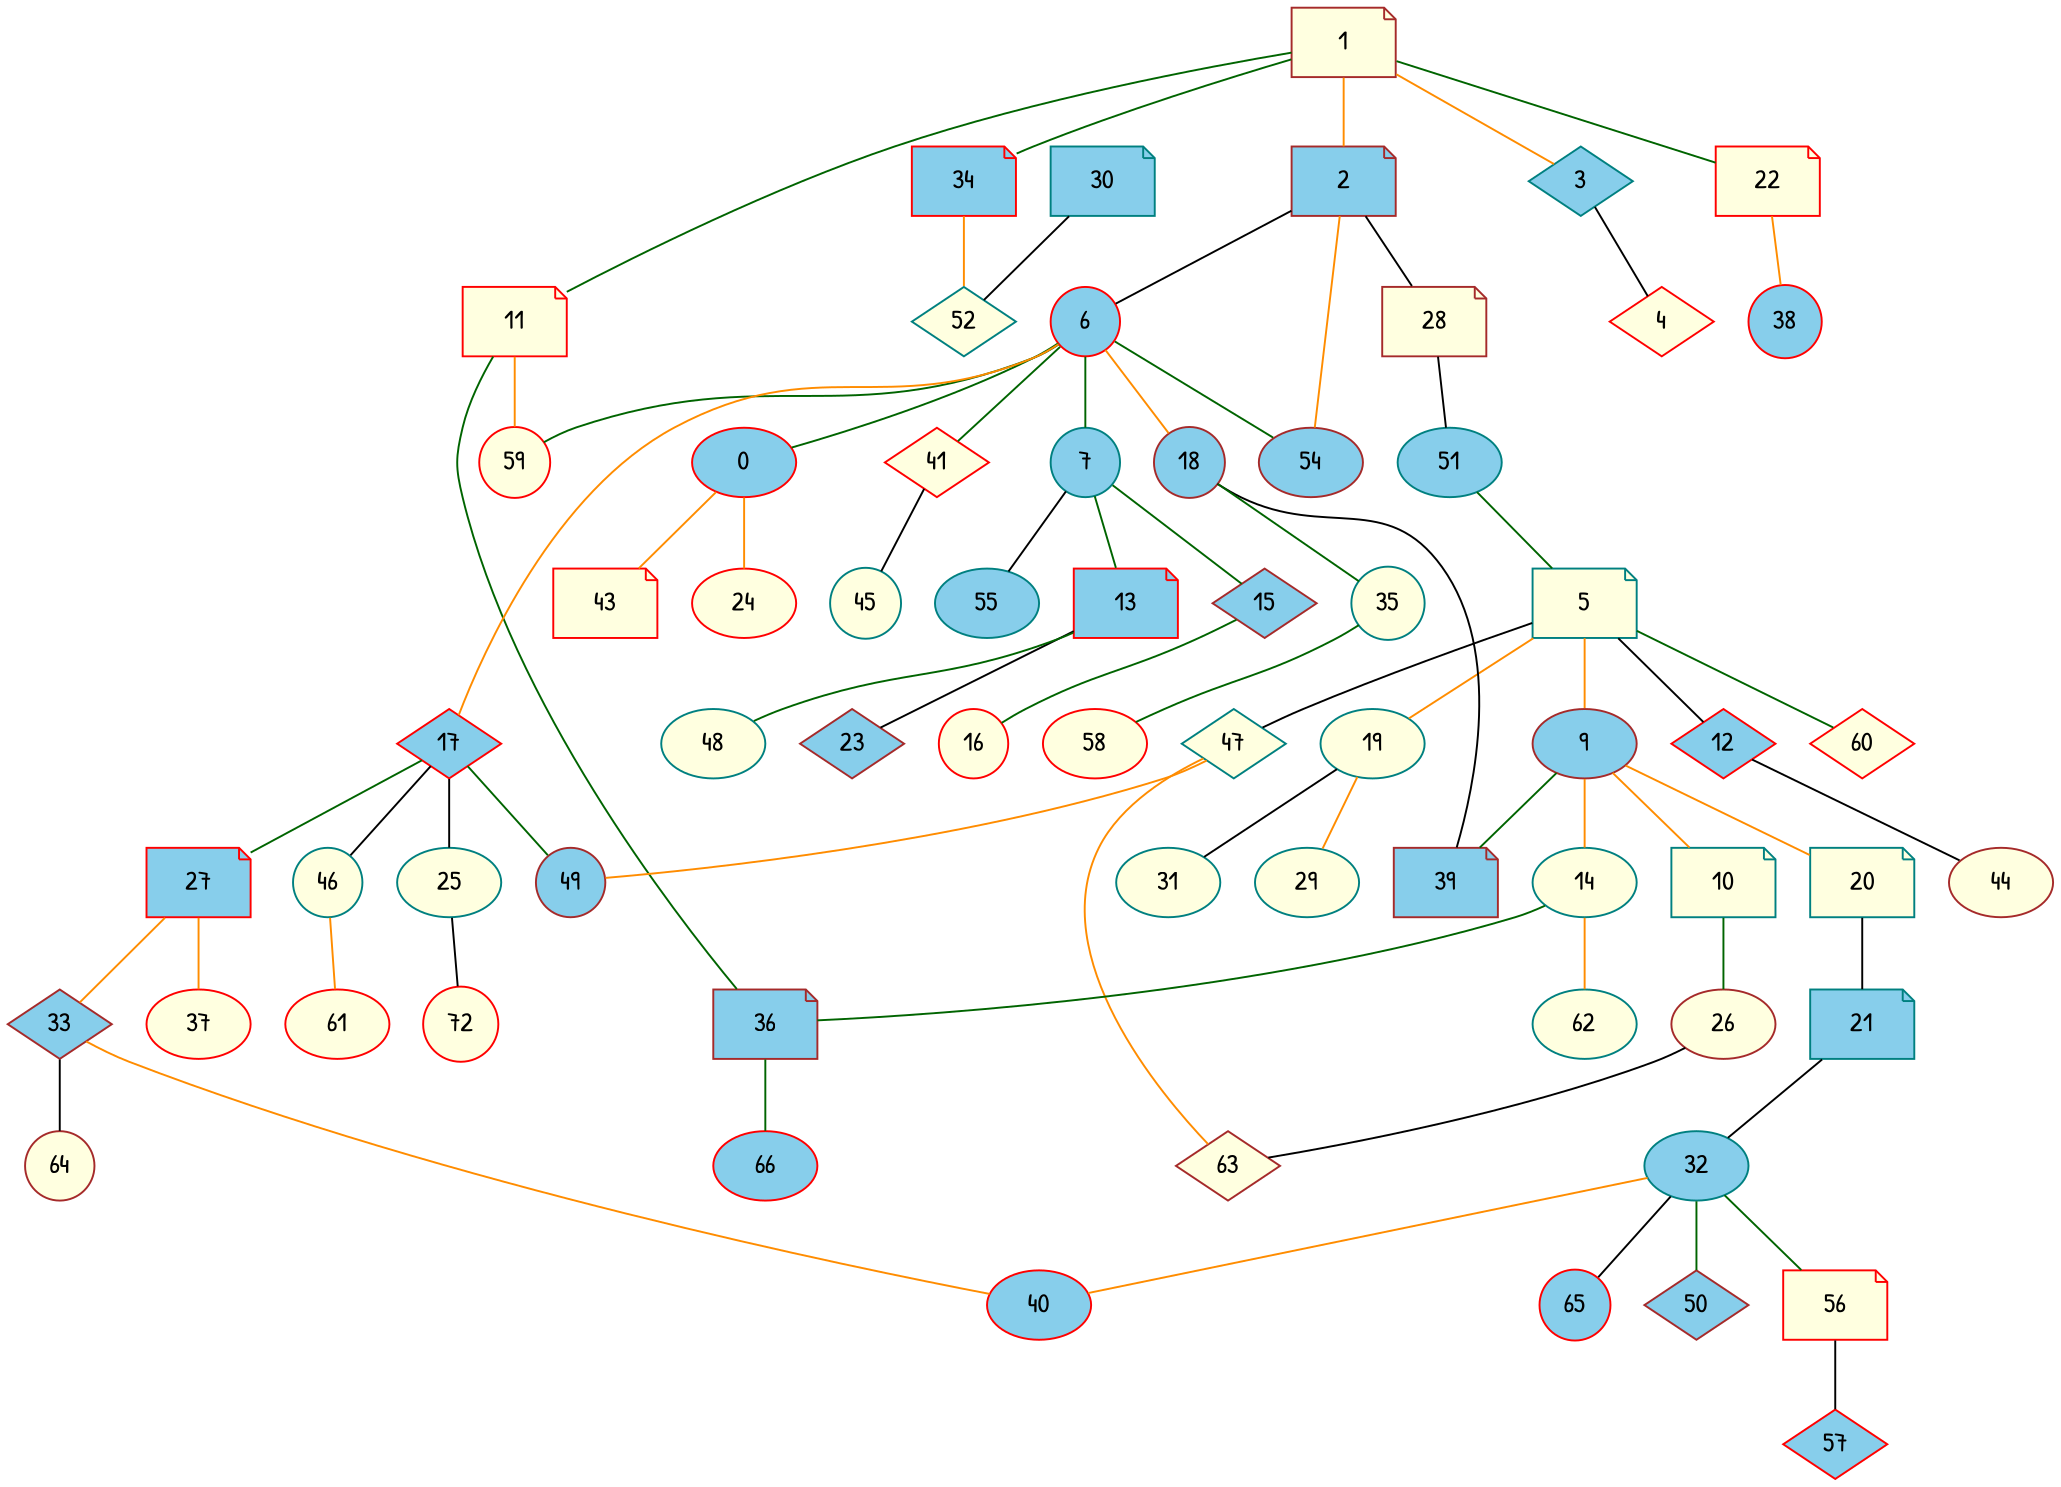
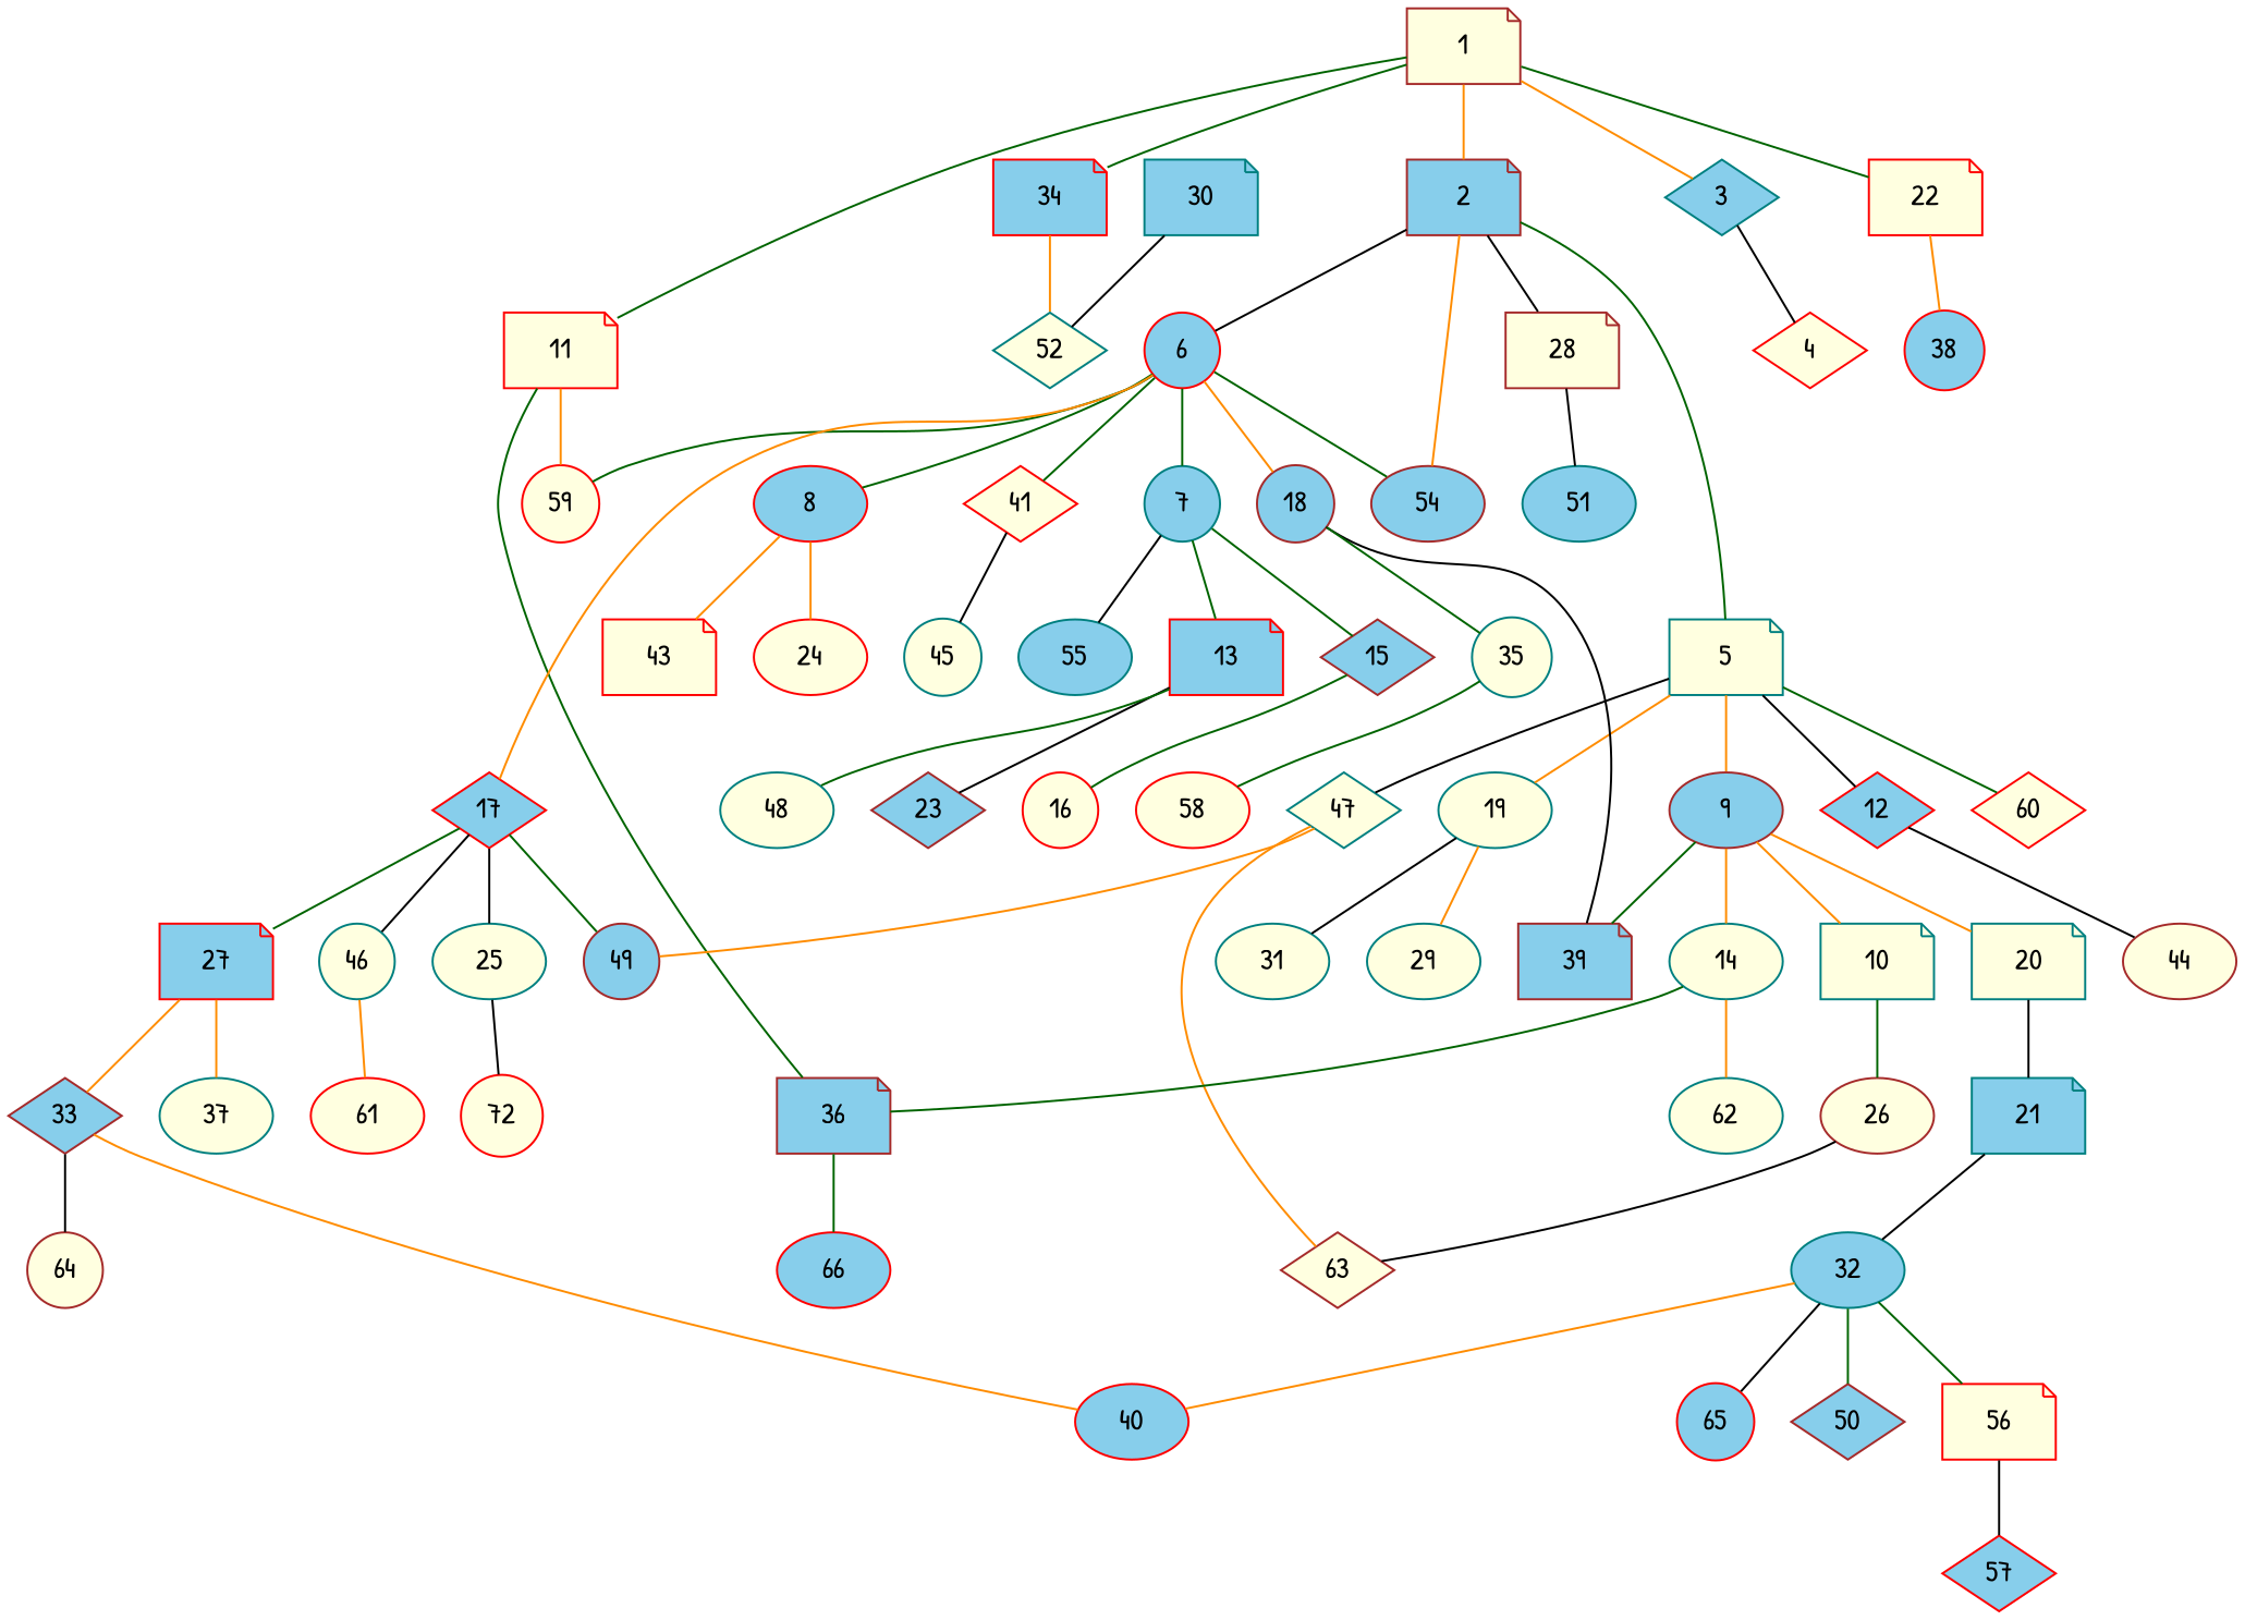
  graph {
    fontname="Patrick Hand"
    node [color=red fillcolor=lightyellow fontname="Patrick Hand" shape=ellipse style=filled]
    edge [color=darkgreen fontname="Patrick Hand"]
    1 [color=brown shape=note]
    2 [color=brown fillcolor=skyblue shape=note]
    3 [color=teal fillcolor=skyblue shape=diamond]
    11 [shape=note]
    22 [shape=note]
    34 [fillcolor=skyblue shape=note]
    5 [color=teal shape=note]
    6 [fillcolor=skyblue shape=circle]
    28 [color=brown shape=note]
    54 [color=brown fillcolor=skyblue]
    4 [shape=diamond]
    59 [shape=circle]
    36 [color=brown fillcolor=skyblue shape=note]
    38 [fillcolor=skyblue shape=circle]
    52 [color=teal shape=diamond]
    9 [color=brown fillcolor=skyblue]
    12 [fillcolor=skyblue shape=diamond]
    19 [color=teal]
    47 [color=teal shape=diamond]
    60 [shape=diamond]
    7 [color=teal fillcolor=skyblue shape=circle]
-   8 [fillcolor=skyblue label=0]
+   8 [fillcolor=skyblue]
    17 [fillcolor=skyblue shape=diamond]
    18 [color=brown fillcolor=skyblue shape=circle]
    41 [shape=diamond]
    51 [color=teal fillcolor=skyblue]
    10 [color=teal shape=note]
    14 [color=teal]
    20 [color=teal shape=note]
    39 [color=brown fillcolor=skyblue shape=note]
    44 [color=brown]
    29 [color=teal]
    31 [color=teal]
    49 [color=brown fillcolor=skyblue shape=circle]
    63 [color=brown shape=diamond]
    15 [color=brown fillcolor=skyblue shape=diamond]
    13 [fillcolor=skyblue shape=note]
    55 [color=teal fillcolor=skyblue]
    24
    43 [shape=note]
    16 [shape=circle]
    25 [color=teal]
    27 [fillcolor=skyblue shape=note]
    46 [color=teal shape=circle]
    35 [color=teal shape=circle]
    45 [color=teal shape=circle]
    23 [color=brown fillcolor=skyblue shape=diamond]
    48 [color=teal]
    26 [color=brown]
    62 [color=teal]
    21 [color=teal fillcolor=skyblue shape=note]
    66 [fillcolor=skyblue]
    30 [color=teal fillcolor=skyblue shape=note]
    n54 [label=72 shape=circle]
    33 [color=brown fillcolor=skyblue shape=diamond]
-   37
+   37 [color=teal]
    61
    58
    32 [color=teal fillcolor=skyblue]
    40 [fillcolor=skyblue]
    50 [color=brown fillcolor=skyblue shape=diamond]
    56 [shape=note]
    65 [fillcolor=skyblue shape=circle]
    64 [color=brown shape=circle]
    57 [fillcolor=skyblue shape=diamond]
    1 -- 2 [color=darkorange]
    1 -- 3 [color=darkorange]
    1 -- 11
    1 -- 22
    1 -- 34
-   51 -- 5
+   2 -- 5
    2 -- 6 [color=black]
    2 -- 28 [color=black]
    2 -- 54 [color=darkorange]
    3 -- 4 [color=black]
    11 -- 59 [color=darkorange]
    11 -- 36
    22 -- 38 [color=darkorange]
    34 -- 52 [color=darkorange]
    5 -- 9 [color=darkorange]
    5 -- 12 [color=black]
    5 -- 19 [color=darkorange]
    5 -- 47 [color=black]
    5 -- 60
    6 -- 54
    6 -- 59
    6 -- 7
    6 -- 8
    6 -- 17 [color=darkorange]
    6 -- 18 [color=darkorange]
    6 -- 41
    28 -- 51 [color=black]
    36 -- 66
    9 -- 10 [color=darkorange]
    9 -- 14 [color=darkorange]
    9 -- 20 [color=darkorange]
    9 -- 39
    12 -- 44 [color=black]
    19 -- 29 [color=darkorange]
    19 -- 31 [color=black]
    47 -- 49 [color=darkorange]
    47 -- 63 [color=darkorange]
    7 -- 15
    7 -- 13
    7 -- 55 [color=black]
    8 -- 24 [color=darkorange]
    8 -- 43 [color=darkorange]
    17 -- 49
    17 -- 25 [color=black]
    17 -- 27
    17 -- 46 [color=black]
    18 -- 39 [color=black]
    18 -- 35
    41 -- 45 [color=black]
    10 -- 26
    14 -- 36
    14 -- 62 [color=darkorange]
    20 -- 21 [color=black]
    15 -- 16
    13 -- 23 [color=black]
    13 -- 48
    25 -- n54 [color=black]
    27 -- 33 [color=darkorange]
    27 -- 37 [color=darkorange]
    46 -- 61 [color=darkorange]
    35 -- 58
    26 -- 63 [color=black]
    21 -- 32 [color=black]
    30 -- 52 [color=black]
    33 -- 40 [color=darkorange]
    33 -- 64 [color=black]
    32 -- 40 [color=darkorange]
    32 -- 50
    32 -- 56
    32 -- 65 [color=black]
    56 -- 57 [color=black]
  }
